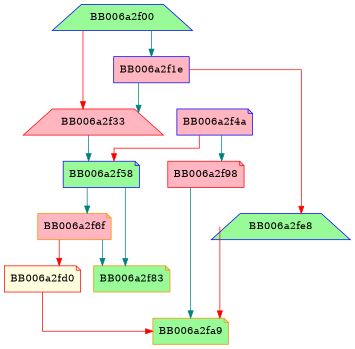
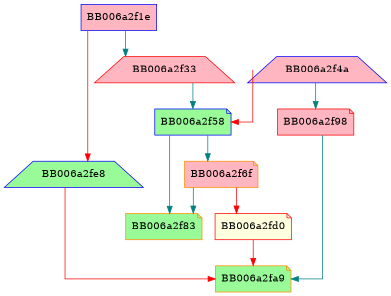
  digraph {
    splines=ortho
    node [color=blue fillcolor=palegreen shape=note style=filled]
    edge [color=teal]
-   BB006a2f00 [shape=trapezium]
    BB006a2f33 [color=red fillcolor=lightpink shape=trapezium]
    BB006a2f1e [fillcolor=lightpink shape=box]
    BB006a2f58
    BB006a2fe8 [shape=trapezium]
    BB006a2f83 [color=darkorange]
    BB006a2f6f [color=darkorange fillcolor=lightpink]
-   BB006a2f4a [fillcolor=lightpink]
+   BB006a2f4a [fillcolor=lightpink shape=trapezium]
    BB006a2f98 [color=red fillcolor=lightpink]
    BB006a2fa9 [color=darkorange]
    BB006a2fd0 [color=red fillcolor=lightyellow]
-   BB006a2f00 -> BB006a2f33 [color=red]
-   BB006a2f00 -> BB006a2f1e
    BB006a2f33 -> BB006a2f58
    BB006a2f1e -> BB006a2f33
    BB006a2f1e -> BB006a2fe8 [color=red]
    BB006a2f58 -> BB006a2f83
    BB006a2f58 -> BB006a2f6f
    BB006a2fe8 -> BB006a2fa9 [color=red]
    BB006a2f6f -> BB006a2f83
    BB006a2f6f -> BB006a2fd0 [color=red]
    BB006a2f4a -> BB006a2f58 [color=red]
    BB006a2f4a -> BB006a2f98
    BB006a2f98 -> BB006a2fa9
    BB006a2fd0 -> BB006a2fa9 [color=red]
  }
